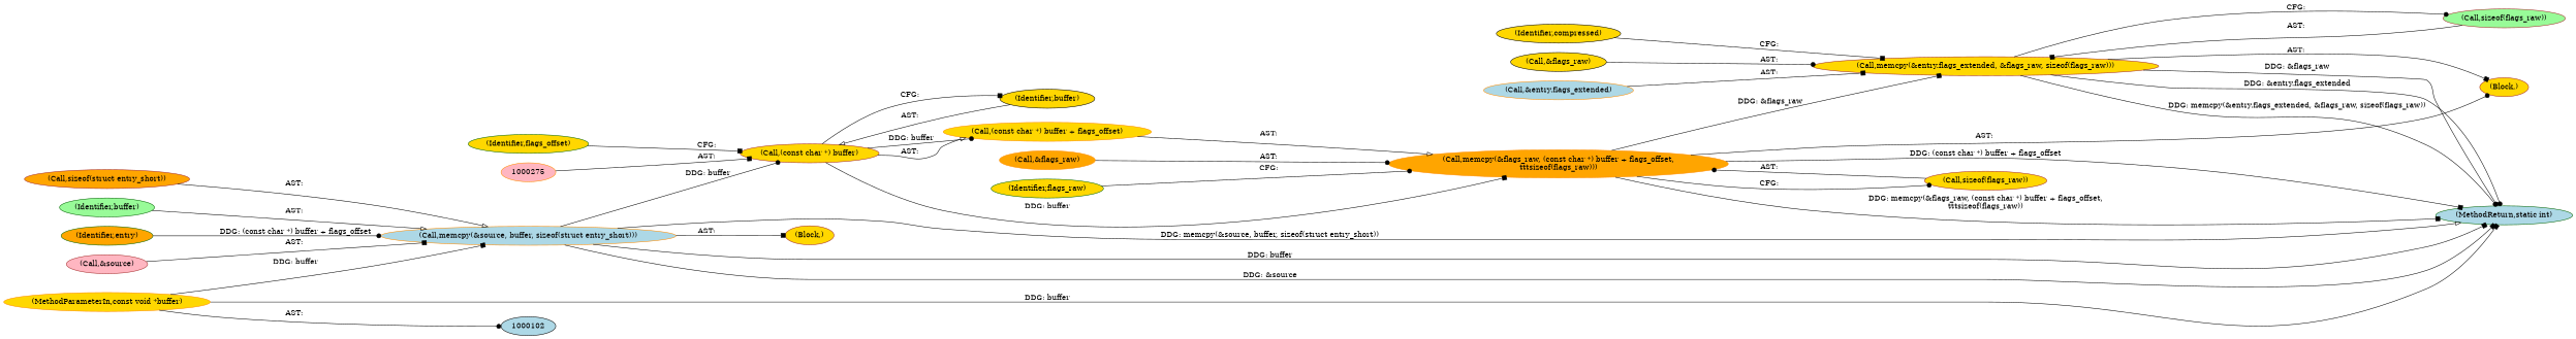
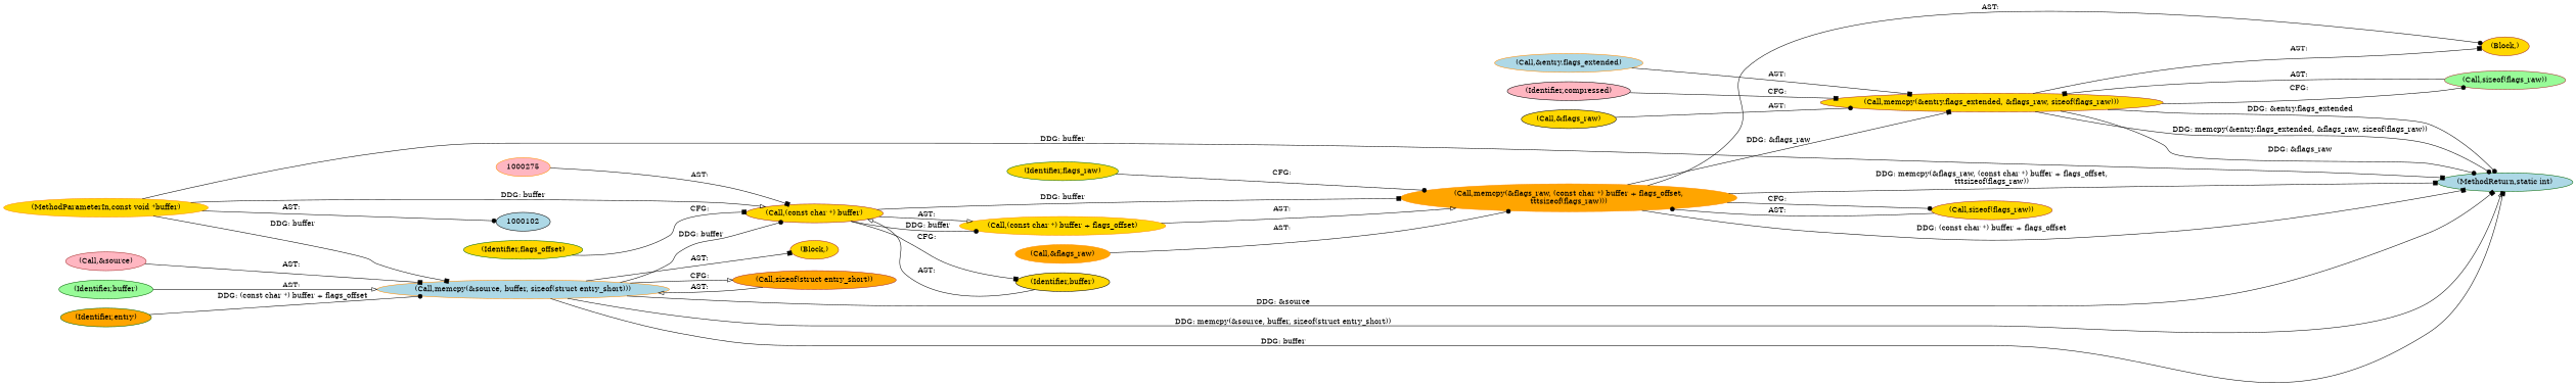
  digraph {
    rankdir=LR
    node [color=brown fillcolor=gold style=filled]
    edge [arrowhead=box]
    n1 [label="(Call,memcpy(&entry.flags_extended, &flags_raw, sizeof(flags_raw)))"]
    n2 [fillcolor=palegreen label="(Call,sizeof(flags_raw))"]
    n3 [color=darkgreen fillcolor=lightblue label="(MethodReturn,static int)"]
    n4 [label="(Block,)"]
    n5 [color=darkorange fillcolor=orange label="(Call,memcpy(&flags_raw, (const char *) buffer + flags_offset,\n\t\t\tsizeof(flags_raw)))"]
    n6 [label="(Call,sizeof(flags_raw))"]
    n7 [label="(Call,(const char *) buffer)"]
    n8 [color=darkorange label="(Call,(const char *) buffer + flags_offset)"]
    n9 [color=black label="(Identifier,buffer)"]
    n10 [color=darkorange fillcolor=lightblue label="(Call,memcpy(&source, buffer, sizeof(struct entry_short)))"]
    n11 [label="(Block,)"]
    n12 [fillcolor=orange label="(Call,sizeof(struct entry_short))"]
    n13 [color=darkorange label="(MethodParameterIn,const void *buffer)"]
    1000102 [color=black fillcolor=lightblue]
-   n15 [color=black label="(Identifier,compressed)"]
+   n15 [color=black fillcolor=lightpink label="(Identifier,compressed)"]
    n16 [color=darkgreen fillcolor=palegreen label="(Identifier,buffer)"]
    n17 [color=black label="(Call,&flags_raw)"]
    n18 [color=darkorange fillcolor=orange label="(Call,&flags_raw)"]
    n19 [color=darkgreen label="(Identifier,flags_offset)"]
    n20 [color=darkgreen label="(Identifier,flags_raw)"]
    n21 [color=darkgreen fillcolor=orange label="(Identifier,entry)"]
    n22 [color=darkorange fillcolor=lightblue label="(Call,&entry.flags_extended)"]
    n23 [fillcolor=lightpink label="(Call,&source)"]
    1000275 [color=darkorange fillcolor=lightpink]
    n1 -> n2 [arrowhead=dot label="CFG: "]
    n1 -> n3 [arrowhead=dot label="DDG: &entry.flags_extended"]
    n1 -> n3 [arrowhead=dot label="DDG: memcpy(&entry.flags_extended, &flags_raw, sizeof(flags_raw))"]
    n1 -> n3 [arrowhead=dot label="DDG: &flags_raw"]
    n1 -> n4 [label="AST: "]
    n2 -> n1 [label="AST: "]
    n5 -> n1 [label="DDG: &flags_raw"]
    n5 -> n3 [label="DDG: (const char *) buffer + flags_offset"]
    n5 -> n3 [label="DDG: memcpy(&flags_raw, (const char *) buffer + flags_offset,\n\t\t\tsizeof(flags_raw))"]
    n5 -> n4 [arrowhead=dot label="AST: "]
    n5 -> n6 [arrowhead=dot label="CFG: "]
    n6 -> n5 [arrowhead=dot label="AST: "]
    n7 -> n5 [label="DDG: buffer"]
    n7 -> n8 [arrowhead=onormal label="AST: "]
    n7 -> n8 [arrowhead=dot label="DDG: buffer"]
    n7 -> n9 [label="CFG: "]
    n8 -> n5 [arrowhead=onormal label="AST: "]
    n9 -> n7 [arrowhead=onormal label="AST: "]
    n10 -> n3 [label="DDG: buffer"]
    n10 -> n3 [label="DDG: &source"]
    n10 -> n3 [arrowhead=onormal label="DDG: memcpy(&source, buffer, sizeof(struct entry_short))"]
    n10 -> n7 [arrowhead=dot label="DDG: buffer"]
    n10 -> n11 [label="AST: "]
+   n10 -> n12 [arrowhead=onormal label="CFG: "]
    n12 -> n10 [arrowhead=onormal label="AST: "]
    n13 -> n3 [label="DDG: buffer"]
+   n13 -> n7 [arrowhead=onormal label="DDG: buffer"]
    n13 -> n10 [label="DDG: buffer"]
    n13 -> 1000102 [arrowhead=dot label="AST: "]
    n15 -> n1 [label="CFG: "]
    n16 -> n10 [arrowhead=onormal label="AST: "]
    n17 -> n1 [arrowhead=dot label="AST: "]
    n18 -> n5 [arrowhead=dot label="AST: "]
    n19 -> n7 [label="CFG: "]
    n20 -> n5 [arrowhead=dot label="CFG: "]
    n21 -> n10 [arrowhead=dot label="DDG: (const char *) buffer + flags_offset"]
    n22 -> n1 [label="AST: "]
    n23 -> n10 [label="AST: "]
    1000275 -> n7 [label="AST: "]
  }
